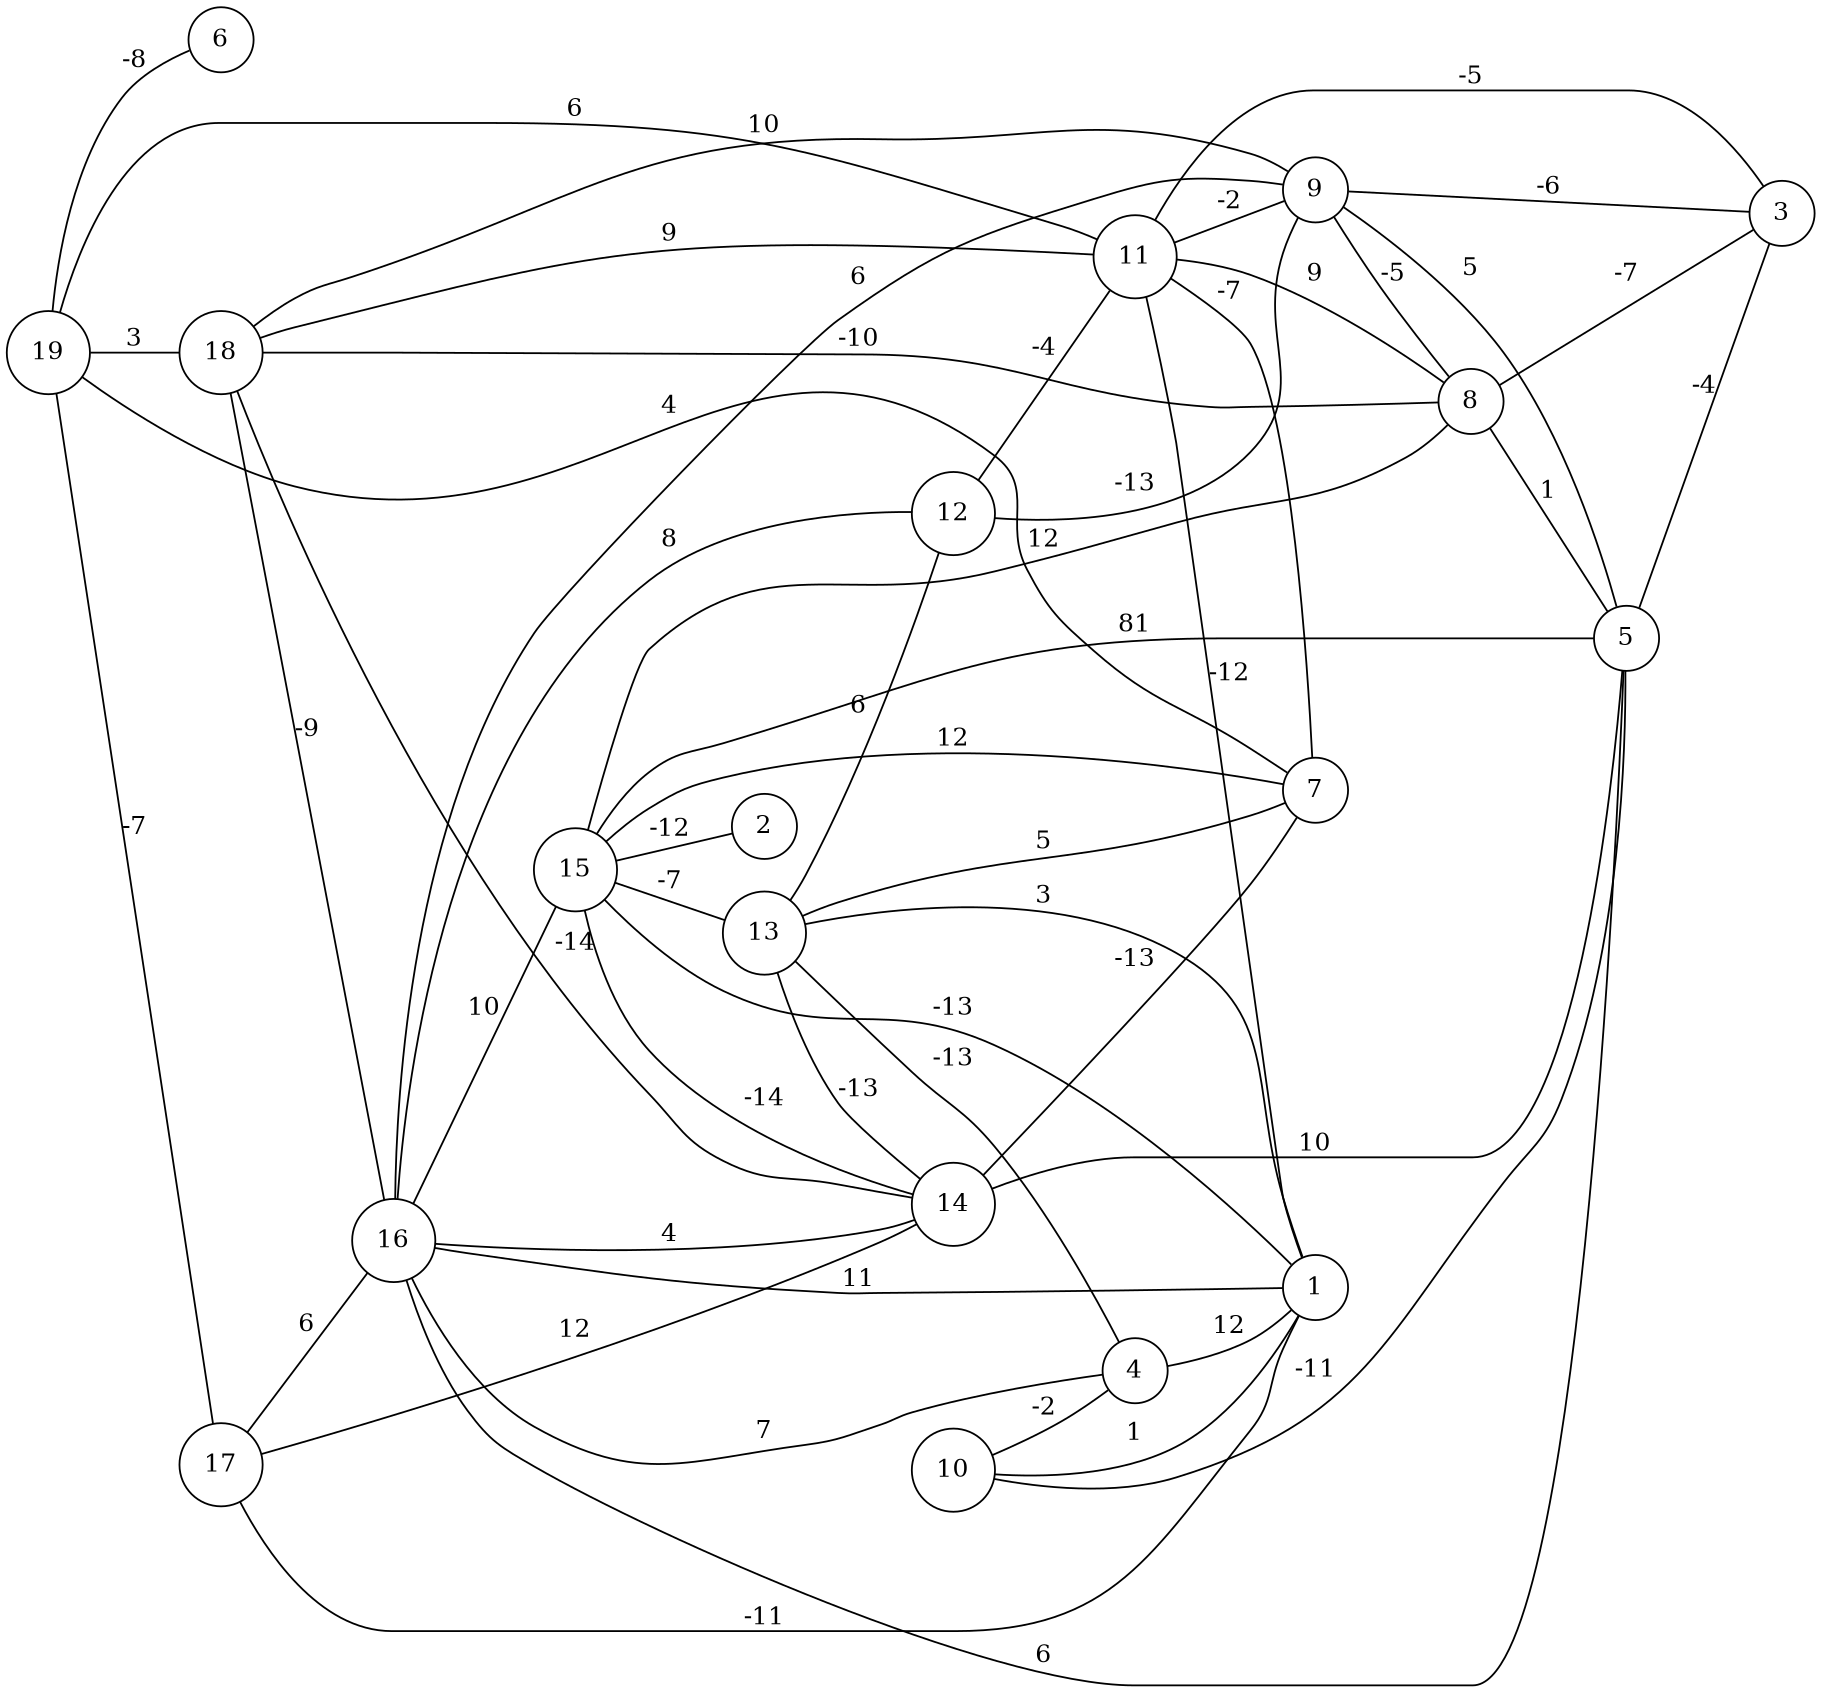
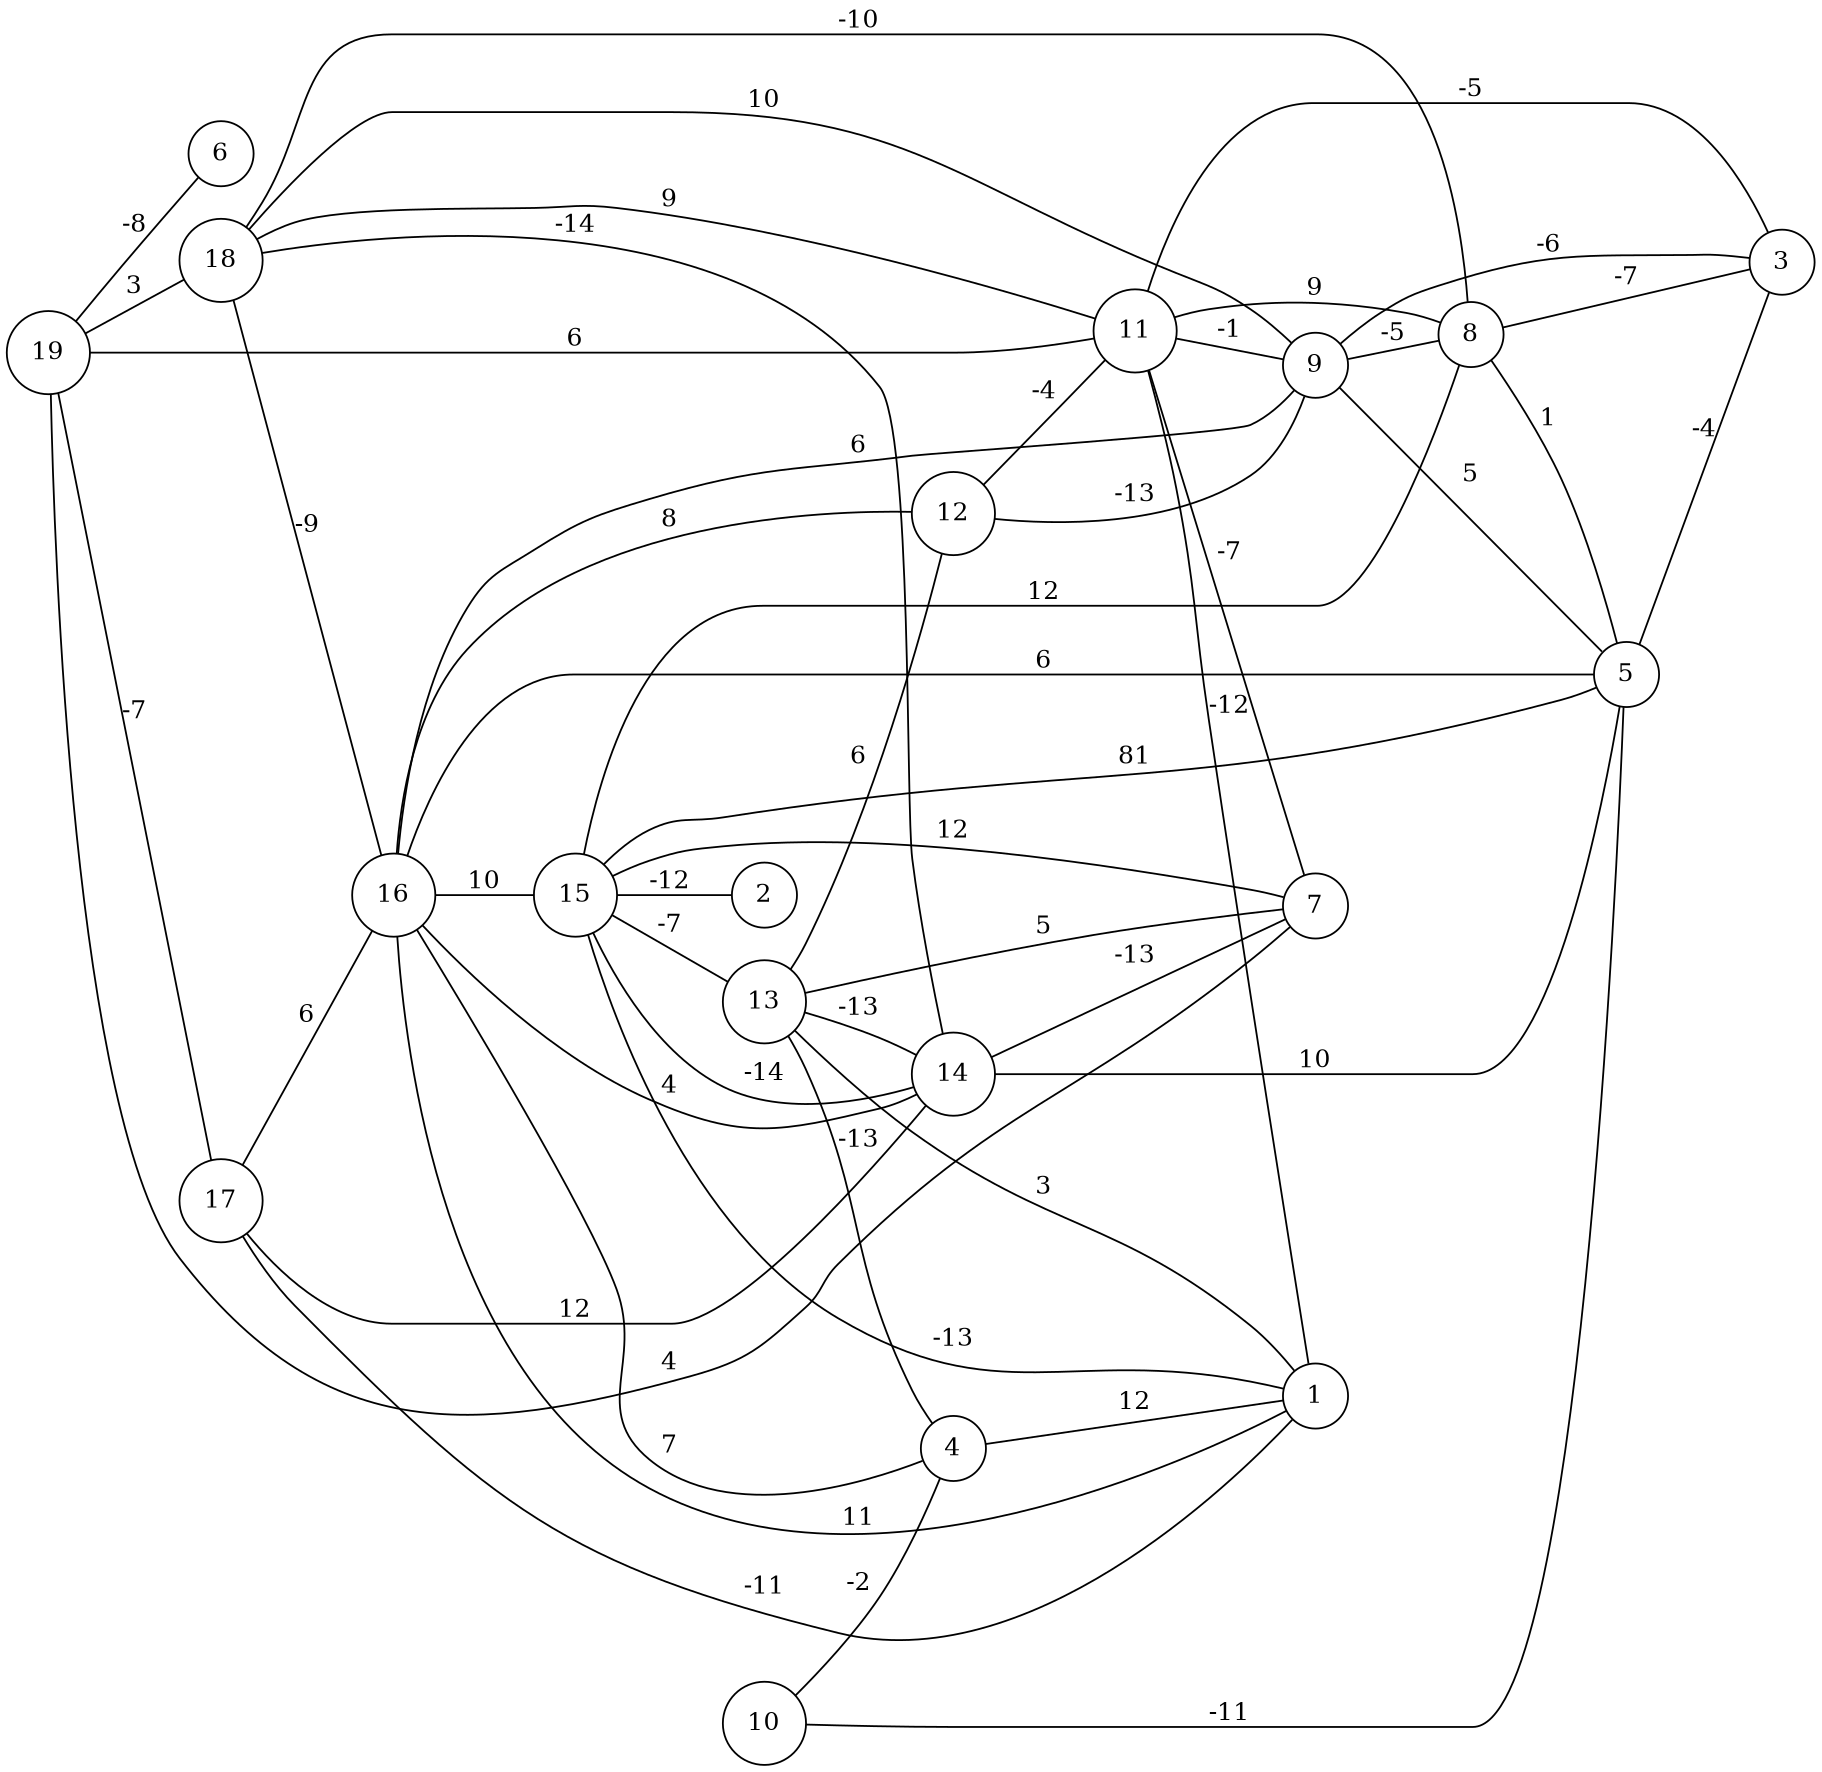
  graph {
    fontname="Helvetica,Arial,sans-serif"
    rankdir=LR
    node [shape=circle]
    19
    6
    7
    11
    17
    18
    8
    9
    1
    3
    14
    16
    5
    4
    12
    15
    2
    13
    10
    19 -- 6 [label=-8]
    19 -- 7 [label=4]
    19 -- 11 [label=6]
    19 -- 17 [label=-7]
    19 -- 18 [label=3]
    11 -- 7 [label=-7]
    11 -- 8 [label=9]
-   11 -- 9 [label=-2]
+   11 -- 9 [label=-1]
    11 -- 1 [label=-12]
    11 -- 3 [label=-5]
    17 -- 1 [label=-11]
    17 -- 14 [label=12]
    17 -- 16 [label=6]
    18 -- 11 [label=9]
    18 -- 8 [label=-10]
    18 -- 9 [label=10]
    18 -- 14 [label=-14]
    18 -- 16 [label=-9]
    8 -- 3 [label=-7]
    8 -- 5 [label=1]
    9 -- 8 [label=-5]
    9 -- 3 [label=-6]
    9 -- 5 [label=5]
    14 -- 7 [label=-13]
    14 -- 5 [label=10]
    16 -- 9 [label=6]
    16 -- 1 [label=11]
    16 -- 14 [label=4]
    16 -- 5 [label=6]
    16 -- 4 [label=7]
    16 -- 12 [label=8]
    16 -- 15 [label=10]
    5 -- 3 [label=-4]
    4 -- 1 [label=12]
    12 -- 11 [label=-4]
    12 -- 9 [label=-13]
    15 -- 7 [label=12]
    15 -- 8 [label=12]
    15 -- 1 [label=-13]
    15 -- 14 [label=-14]
    15 -- 5 [label=81]
    15 -- 2 [label=-12]
    15 -- 13 [label=-7]
    13 -- 7 [label=5]
    13 -- 1 [label=3]
    13 -- 14 [label=-13]
    13 -- 4 [label=-13]
    13 -- 12 [label=6]
-   10 -- 1 [label=1]
    10 -- 5 [label=-11]
    10 -- 4 [label=-2]
  }
